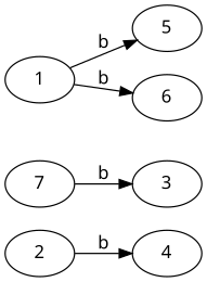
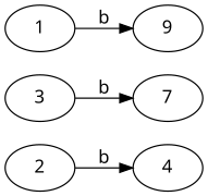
  strict digraph {
    fontname="Noto Sans"
    rankdir=LR
    node [fontname="Noto Sans"]
    edge [fontname="Noto Sans"]
    2
    4
    3
    7
    1
-   5
-   6
+   5 [label=9]
    2 -> 4 [label=b]
-   7 -> 3 [label=b]
+   3 -> 7 [label=b]
    1 -> 5 [label=b]
-   1 -> 6 [label=b]
  }
